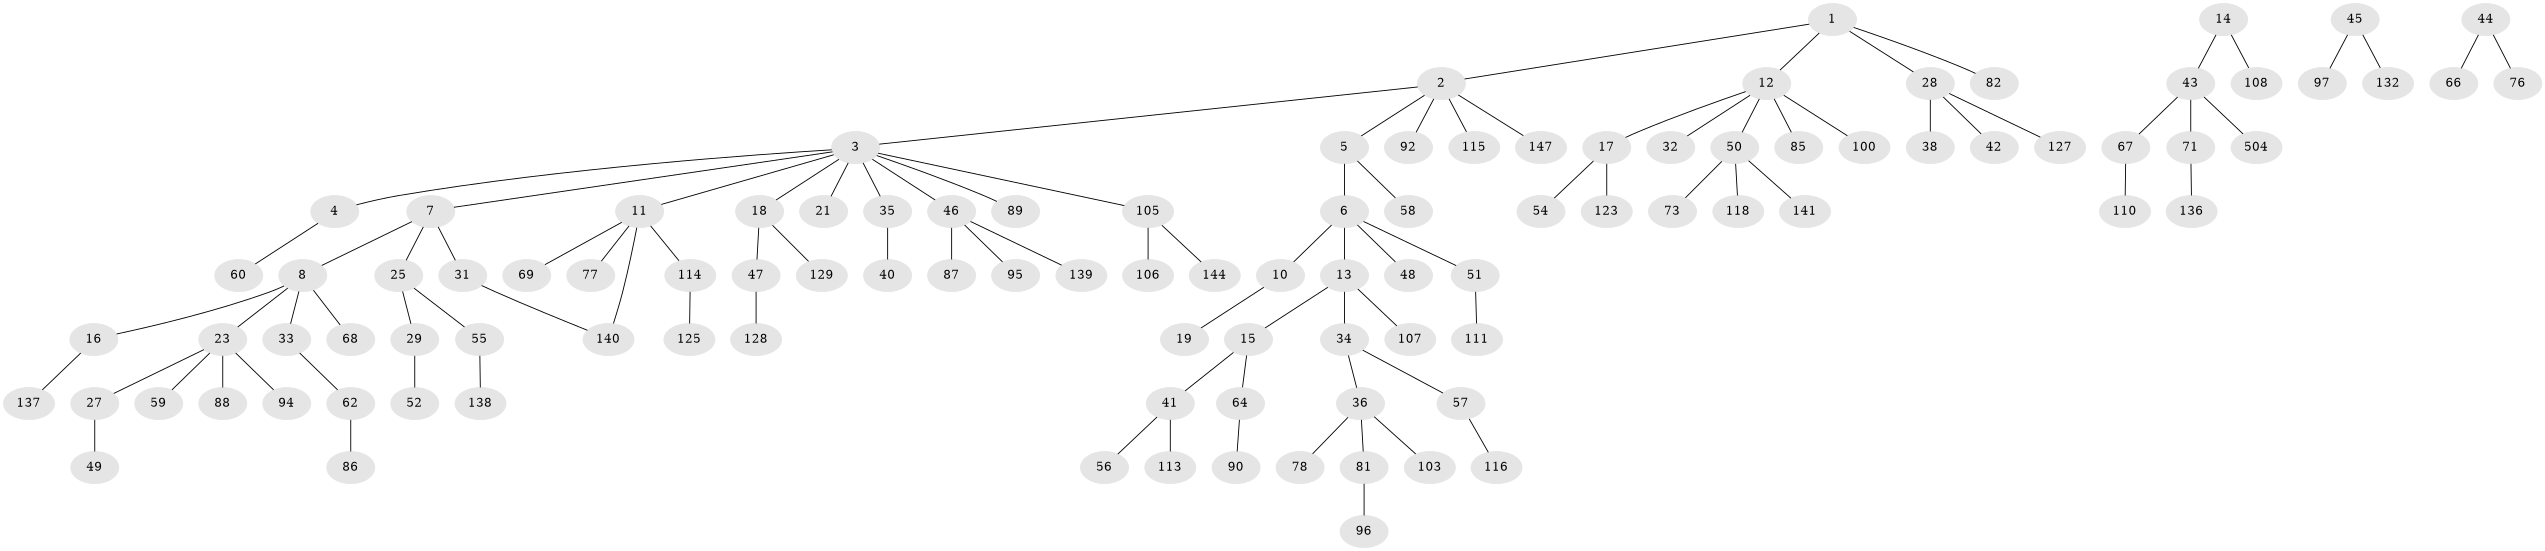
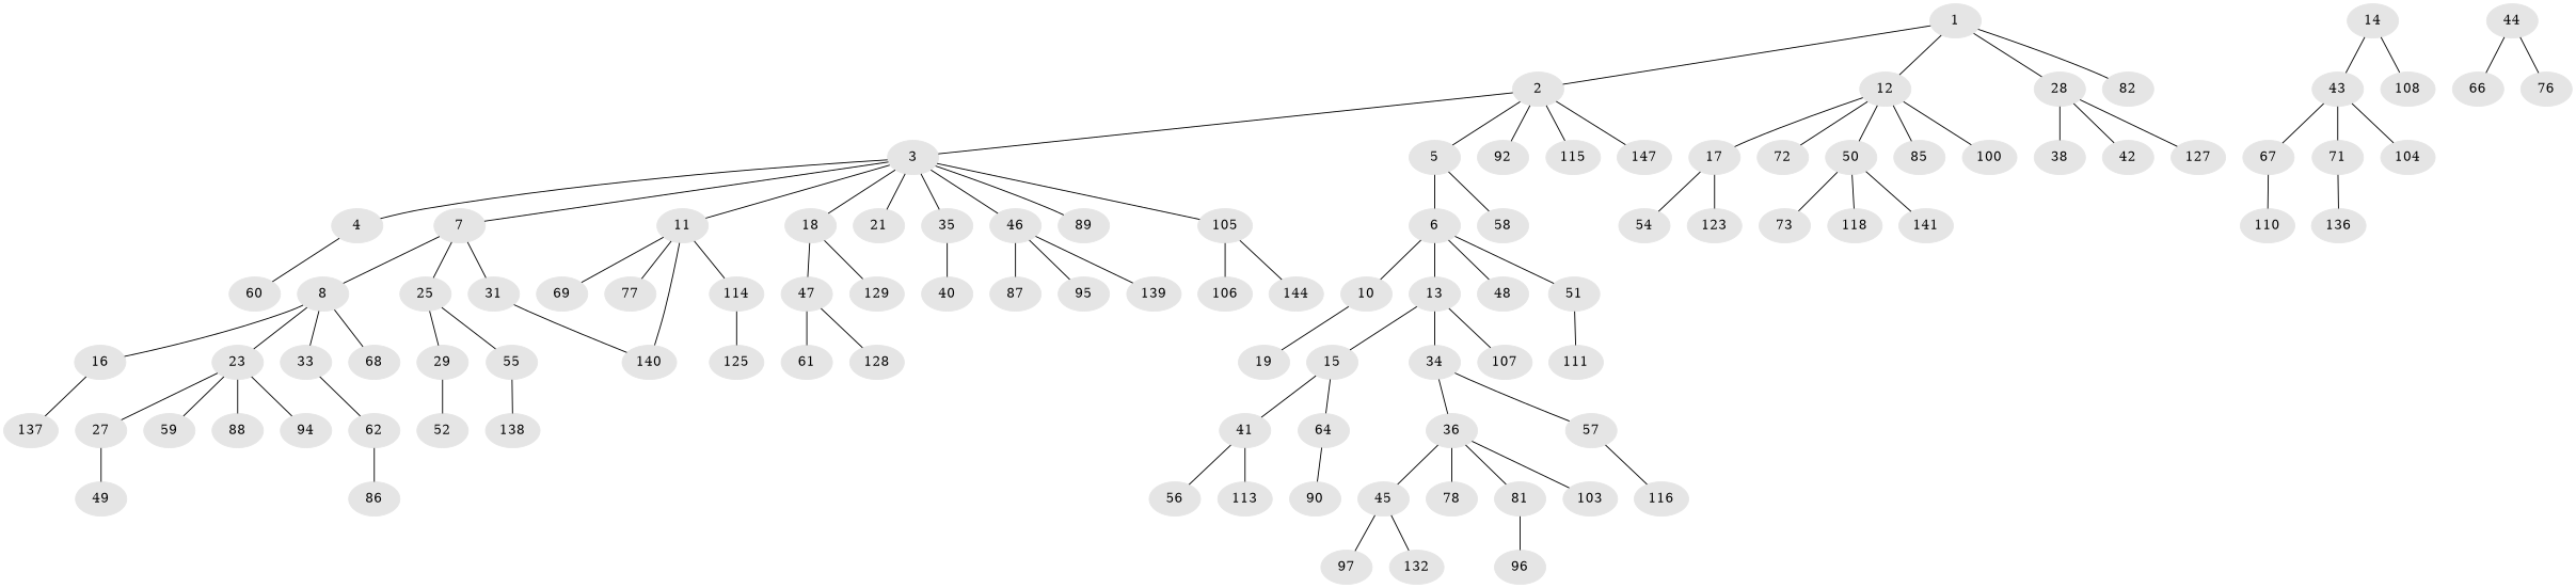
  graph {
    node [color=gray90 style=filled]
    1 [super="+51"]
    2 [super="+63"]
    12 [super="+130"]
    28 [super="+37"]
    82
    3 [super="+9"]
    5 [super="+26"]
    92
    115
    n10 [label=147 super="+147"]
    17
-   32
+   32 [label=72]
    50 [super="+80"]
    85 [super="+134"]
    100
    38 [super="+99"]
    42
    127 [super="+143"]
    4
    7 [super="+24"]
    11 [super="+22"]
    18
    21 [super="+93"]
    35 [super="+39"]
    46 [super="+75"]
    89
    105 [super="+145"]
    6
    58
    60 [super="+122"]
    8 [super="+20"]
    25
    31 [super="+72"]
    69 [super="+109"]
    77 [super="+146"]
    114
    140
    47 [super="+98"]
    129
    40
    87 [super="+102"]
    95
    139
    106 [super="+142"]
    144
    10 [super="+30"]
    13
    48
    n49 [label=51 super="+131"]
    19
    15
    34
    107
    111
    16
    23 [super="+84"]
    33
    68
    29 [super="+119"]
    55
    137
    27
    59
    88
    94 [super="+121"]
    62 [super="+65"]
    43 [super="+70"]
    14
    108
    125
    54
    123
    73
    118
    141
    41 [super="+112"]
    64
    36 [super="+53"]
    57
    67 [super="+124"]
    71 [super="+126"]
-   104 [label=504]
+   104
    56 [super="+101"]
    113 [super="+135"]
    90
+   61 [super="+133"]
    128
    49 [super="+79"]
    52
    138
    86
    45 [super="+83"]
    78
    81
    103
    116
    97
    132
    96
    44 [super="+74"]
    66
    76
    110
    136
    1 -- 2
    1 -- 12
    1 -- 28
    1 -- 82
    2 -- 3
    2 -- 5
    2 -- 92
    2 -- 115
    2 -- n10
    12 -- 17
    12 -- 32
    12 -- 50
    12 -- 85
    12 -- 100
    28 -- 38
    28 -- 42
    28 -- 127
    3 -- 4
    3 -- 7
    3 -- 11
    3 -- 18
    3 -- 21
    3 -- 35
    3 -- 46
    3 -- 89
    3 -- 105
    5 -- 6
    5 -- 58
    17 -- 54
    17 -- 123
    50 -- 73
    50 -- 118
    50 -- 141
    4 -- 60
    7 -- 8
    7 -- 25
    7 -- 31
    11 -- 69
    11 -- 77
    11 -- 114
    11 -- 140
    18 -- 47
    18 -- 129
    35 -- 40
    46 -- 87
    46 -- 95
    46 -- 139
    105 -- 106
    105 -- 144
    6 -- 10
    6 -- 13
    6 -- 48
    6 -- n49
    8 -- 16
    8 -- 23
    8 -- 33
    8 -- 68
    25 -- 29
    25 -- 55
    31 -- 140
    114 -- 125
+   47 -- 61
    47 -- 128
    10 -- 19
    13 -- 15
    13 -- 34
    13 -- 107
    n49 -- 111
    15 -- 41
    15 -- 64
    34 -- 36
    34 -- 57
    16 -- 137
    23 -- 27
    23 -- 59
    23 -- 88
    23 -- 94
    33 -- 62
    29 -- 52
    55 -- 138
    27 -- 49
    62 -- 86
    43 -- 67
    43 -- 71
    43 -- 104
    14 -- 43
    14 -- 108
    41 -- 56
    41 -- 113
    64 -- 90
+   36 -- 45
    36 -- 78
    36 -- 81
    36 -- 103
    57 -- 116
    67 -- 110
    71 -- 136
    45 -- 97
    45 -- 132
    81 -- 96
    44 -- 66
    44 -- 76
  }
